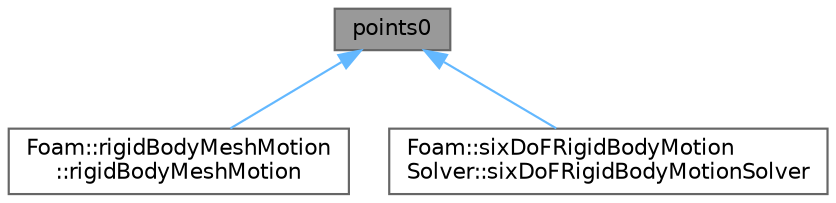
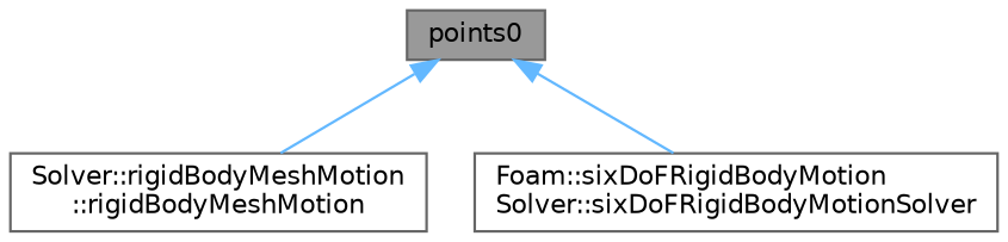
  digraph {
    rankdir=TB
    node [color=grey40 fillcolor=white fontname=Helvetica fontsize=10 shape=box style=filled]
    edge [color=steelblue1 dir=back fontname=Helvetica fontsize=10 labelfontname=Helvetica labelfontsize=10 style=solid]
    n1 [color=gray40 fillcolor=grey60 fontcolor=black height=0.2 label=points0 width=0.4]
-   n2 [height=0.2 label="Foam::rigidBodyMeshMotion\l::rigidBodyMeshMotion" width=0.4]
+   n2 [height=0.2 label="Solver::rigidBodyMeshMotion\l::rigidBodyMeshMotion" width=0.4]
    n3 [height=0.2 label="Foam::sixDoFRigidBodyMotion\lSolver::sixDoFRigidBodyMotionSolver" width=0.4]
    n1 -> n2
    n1 -> n3
  }
